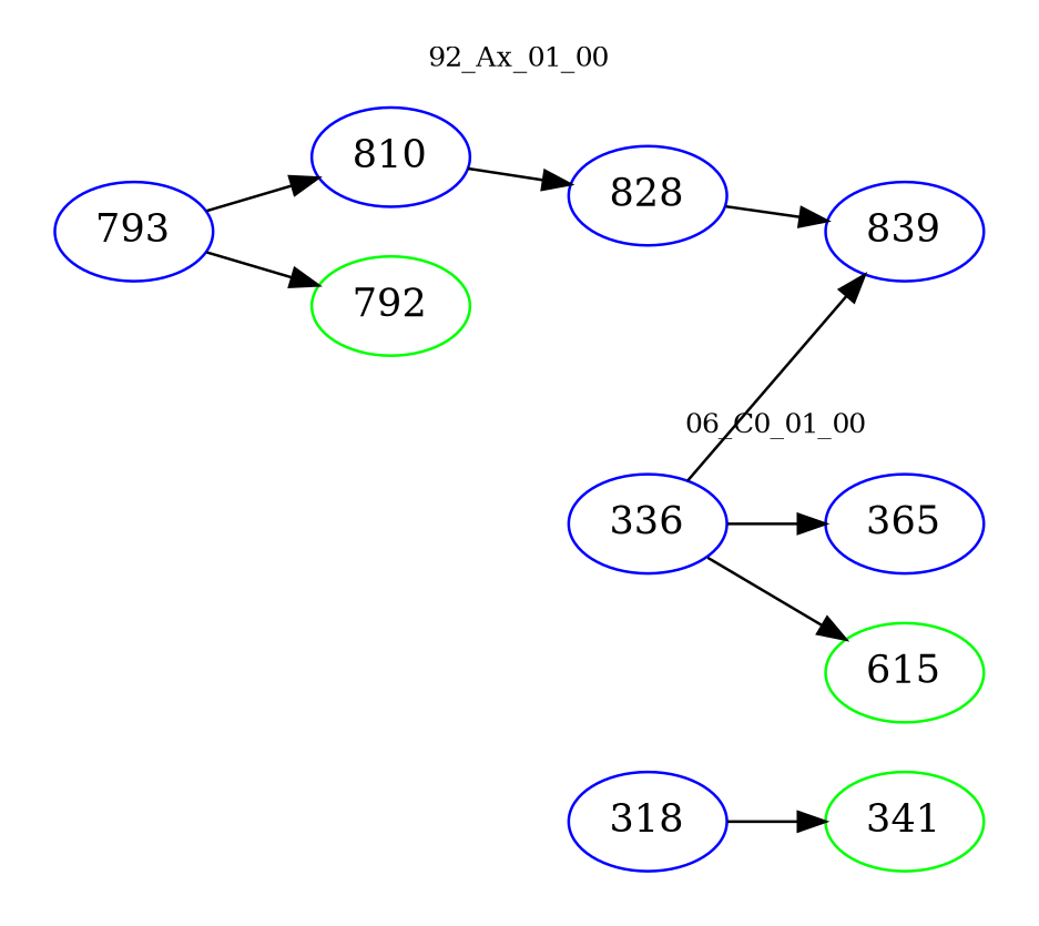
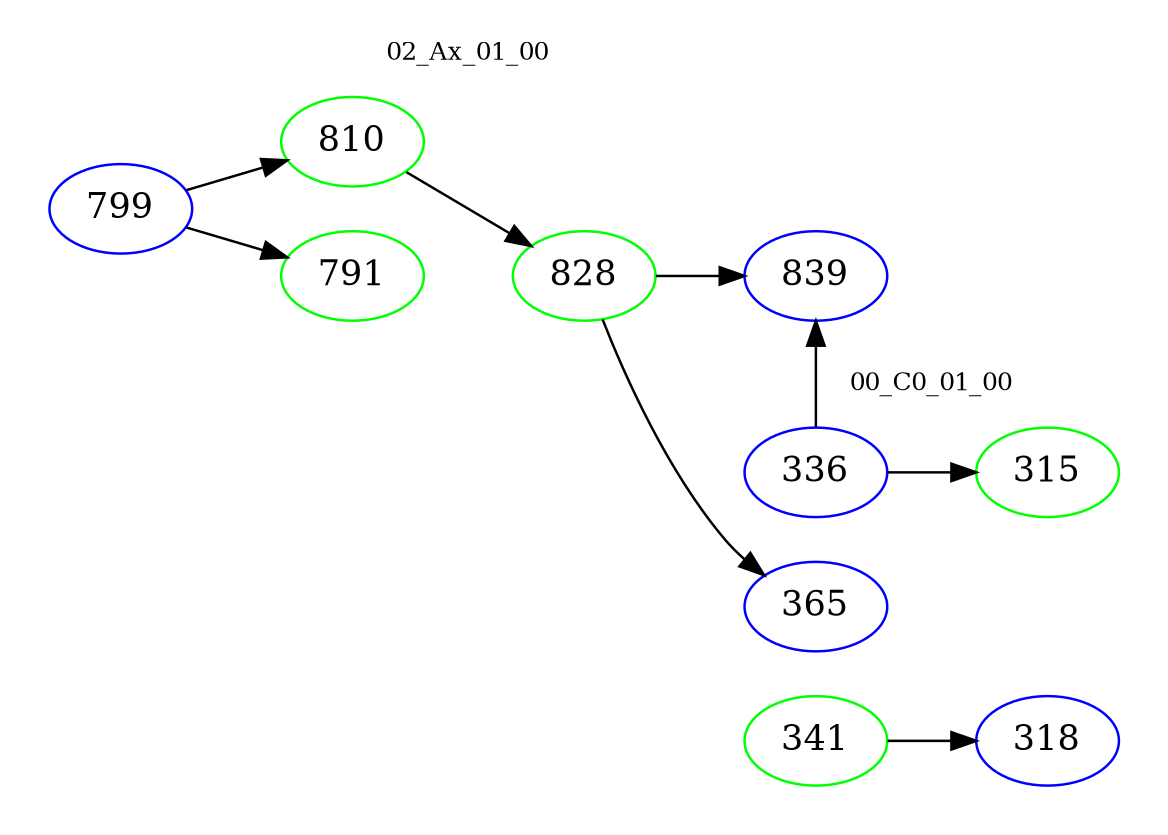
  digraph {
    rankdir=LR
    node [color=blue]
    edge [color=black]
-   n1 [label=793]
-   n2 [color=green label=792]
-   n3 [label=810]
-   n4 [label=828]
+   n1 [label=799]
+   n2 [color=green label=791]
+   n3 [color=green label=810]
+   n4 [color=green label=828]
    n5 [label=839]
    n6 [label=336]
-   n7 [color=green label=615]
+   n7 [color=green label=315]
    n8 [label=365]
    n9 [color=green label=341]
    n10 [label=318]
    subgraph cluster_1 {
      color=white
      fontsize=10
-     label="92_Ax_01_00"
+     label="02_Ax_01_00"
      n1
      n2
      n3
      n4
      n5
    }
    subgraph cluster_2 {
      color=white
      fontsize=10
-     label="06_C0_01_00"
+     label="00_C0_01_00"
      n6
      n7
      n8
      n9
      n10
    }
    n1 -> n2
    n1 -> n3
    n3 -> n4
    n4 -> n5
    n6 -> n5
    n6 -> n7
-   n6 -> n8
-   n10 -> n9
+   n4 -> n8
+   n9 -> n10
  }
